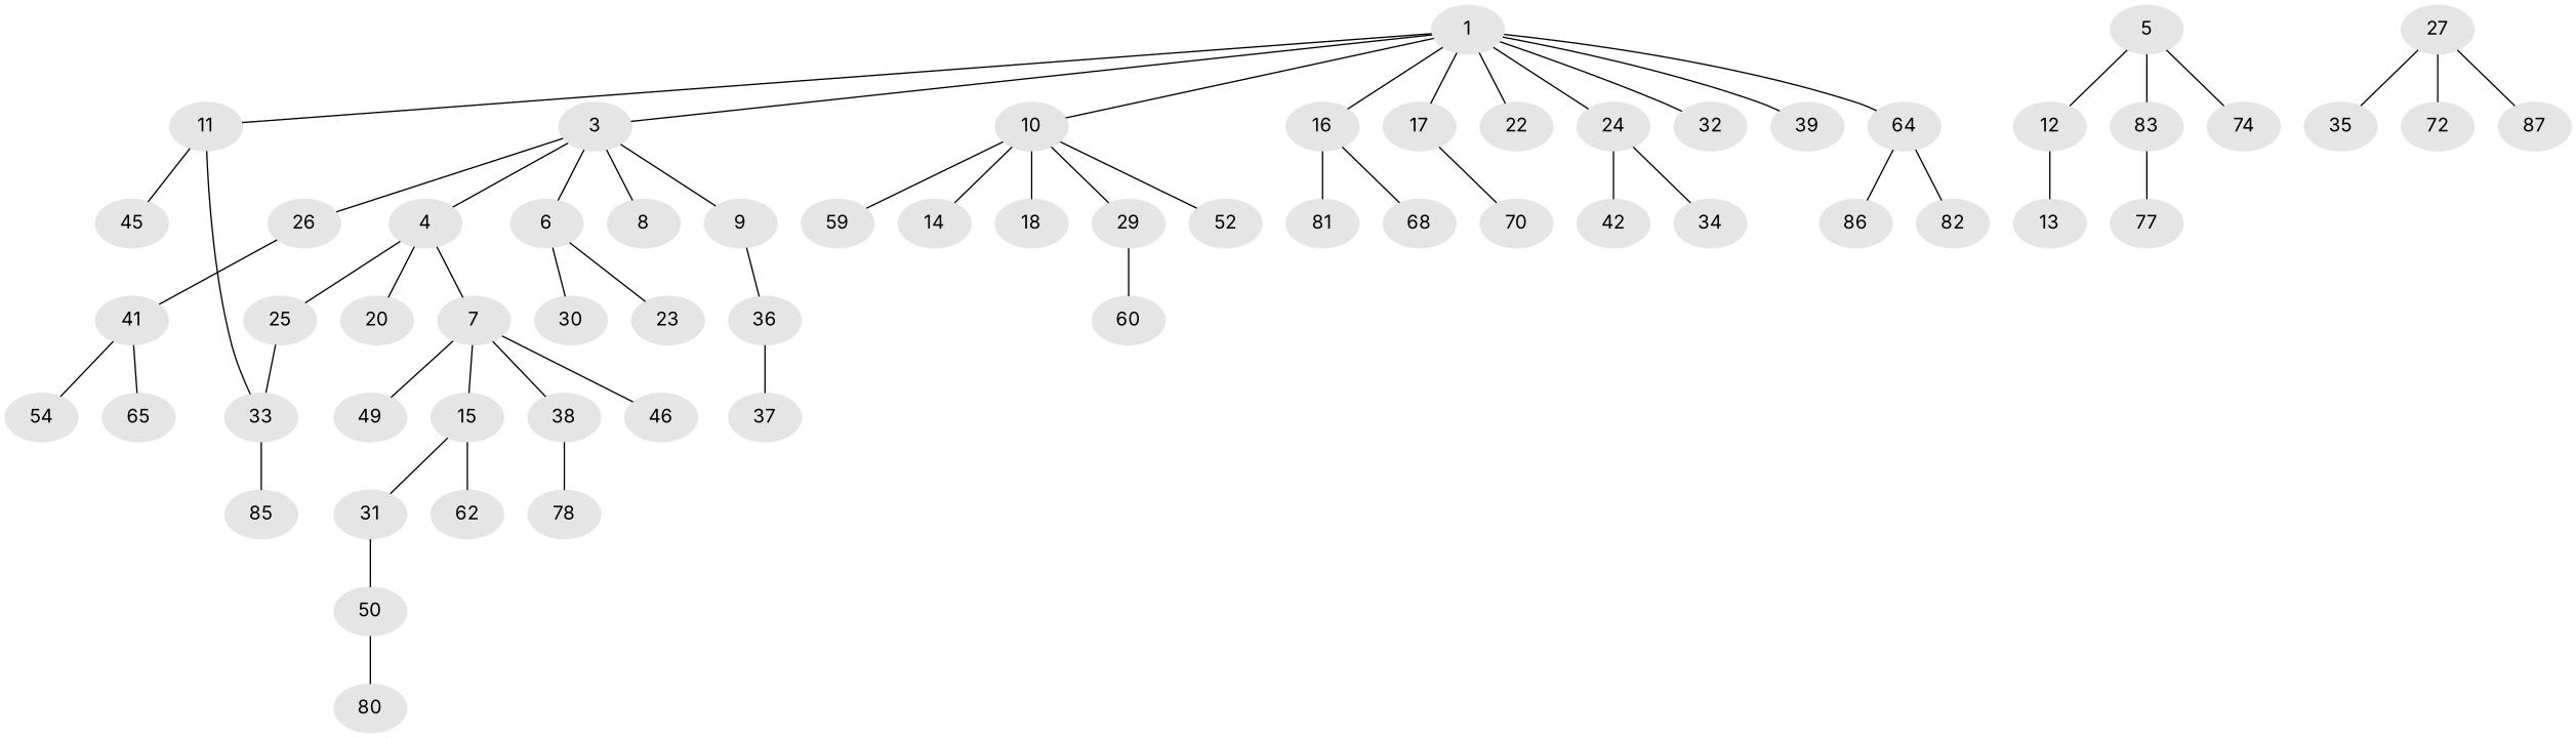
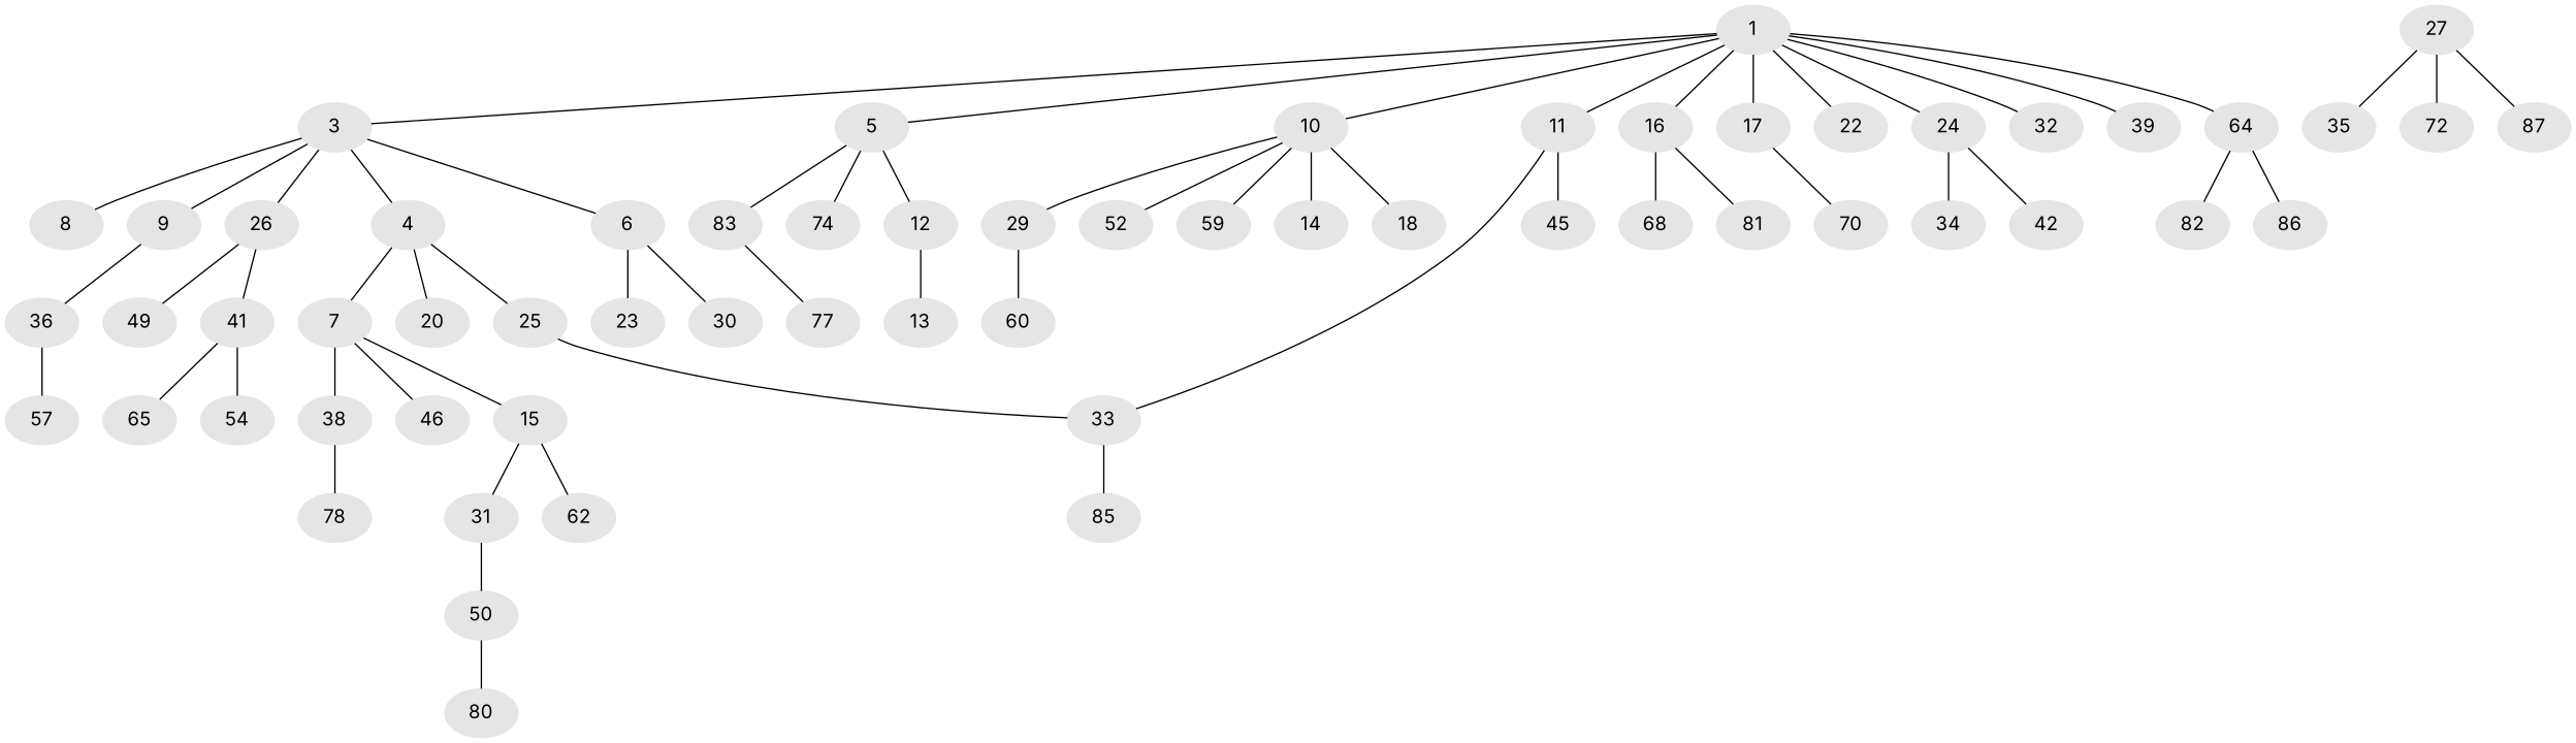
  graph {
    fontname=Inter
    node [color=gray90 fontname=Inter style=filled]
    edge [fontname=Inter]
    1 [super="+2"]
    3
    5 [super="+48"]
    10 [super="+21"]
    11 [super="+28"]
    16 [super="+67"]
    17
    22
    24 [super="+44"]
    32
    39 [super="+51"]
    64 [super="+79"]
    4 [super="+84"]
    6 [super="+40"]
    8 [super="+19"]
    9
    26
    12
    n19 [label=83 super="+75"]
    74
    14 [super="+56"]
    18
    29 [super="+76"]
    52
    59 [super="+73"]
    33 [super="+55"]
    45 [super="+83"]
    68
    81
    70
    34
    42
    82
    86 [super="+90"]
    7 [super="+89"]
    20
    25 [super="+47"]
    23
    30
    36 [super="+58"]
    41 [super="+69"]
    15
    38 [super="+57"]
    46 [super="+61"]
    49 [super="+88"]
    27 [super="+43"]
    35
    72
    87
    13 [super="+66"]
    77
    31
    62
    78
-   37
+   37 [label=57]
    60
    85
    50 [super="+53"]
    54
    65
    80
    1 -- 3
+   1 -- 5
    1 -- 10
    1 -- 11
    1 -- 16
    1 -- 17
    1 -- 22
    1 -- 24
    1 -- 32
    1 -- 39
    1 -- 64
    3 -- 4
    3 -- 6
    3 -- 8
    3 -- 9
    3 -- 26
    5 -- 12
    5 -- n19
    5 -- 74
    10 -- 14 [weight=2]
    10 -- 18
    10 -- 29
    10 -- 52
    10 -- 59
    11 -- 33
    11 -- 45
    16 -- 68
    16 -- 81
    17 -- 70
    24 -- 34
    24 -- 42
    64 -- 82
    64 -- 86
    4 -- 7
    4 -- 20
    4 -- 25
    6 -- 23
    6 -- 30
    9 -- 36
    26 -- 41
    12 -- 13
    n19 -- 77
    29 -- 60
    33 -- 85
    7 -- 15
    7 -- 38
    7 -- 46
-   7 -- 49
+   26 -- 49
    25 -- 33
    36 -- 37
    41 -- 54
    41 -- 65
    15 -- 31
    15 -- 62
    38 -- 78
    27 -- 35
    27 -- 72
    27 -- 87
    31 -- 50
    50 -- 80
  }
